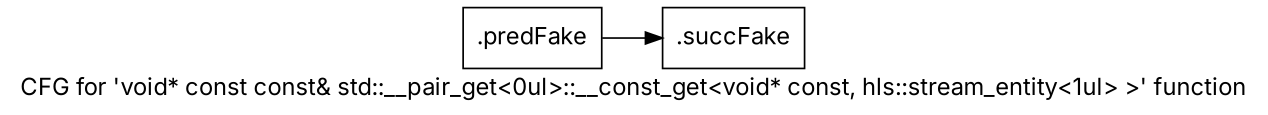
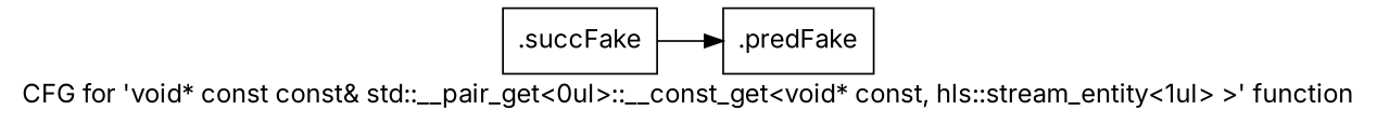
  digraph {
    label="CFG for 'void* const const& std::__pair_get\<0ul\>::__const_get\<void* const, hls::stream_entity\<1ul\> \>' function"
    rankdir=LR
    fontname=Inter
    node [shape=record fontname=Inter]
    n1 [label="{.predFake}"]
    n2 [filename="/home/akhilkushe/Xilinx/Vitis_HLS/2021.2/tps/lnx64/gcc-6.2.0/lib/gcc/x86_64-pc-linux-gnu/6.2.0/../../../../include/c++/6.2.0/utility" label="{.succFake}" linenumber=178]
-   n1 -> n2 [execusionnum=0 filename="/home/akhilkushe/Xilinx/Vitis_HLS/2021.2/tps/lnx64/gcc-6.2.0/lib/gcc/x86_64-pc-linux-gnu/6.2.0/../../../../include/c++/6.2.0/utility" style=solid fontname=Inter]
+   n2 -> n1 [execusionnum=0 filename="/home/akhilkushe/Xilinx/Vitis_HLS/2021.2/tps/lnx64/gcc-6.2.0/lib/gcc/x86_64-pc-linux-gnu/6.2.0/../../../../include/c++/6.2.0/utility" style=solid fontname=Inter]
  }
